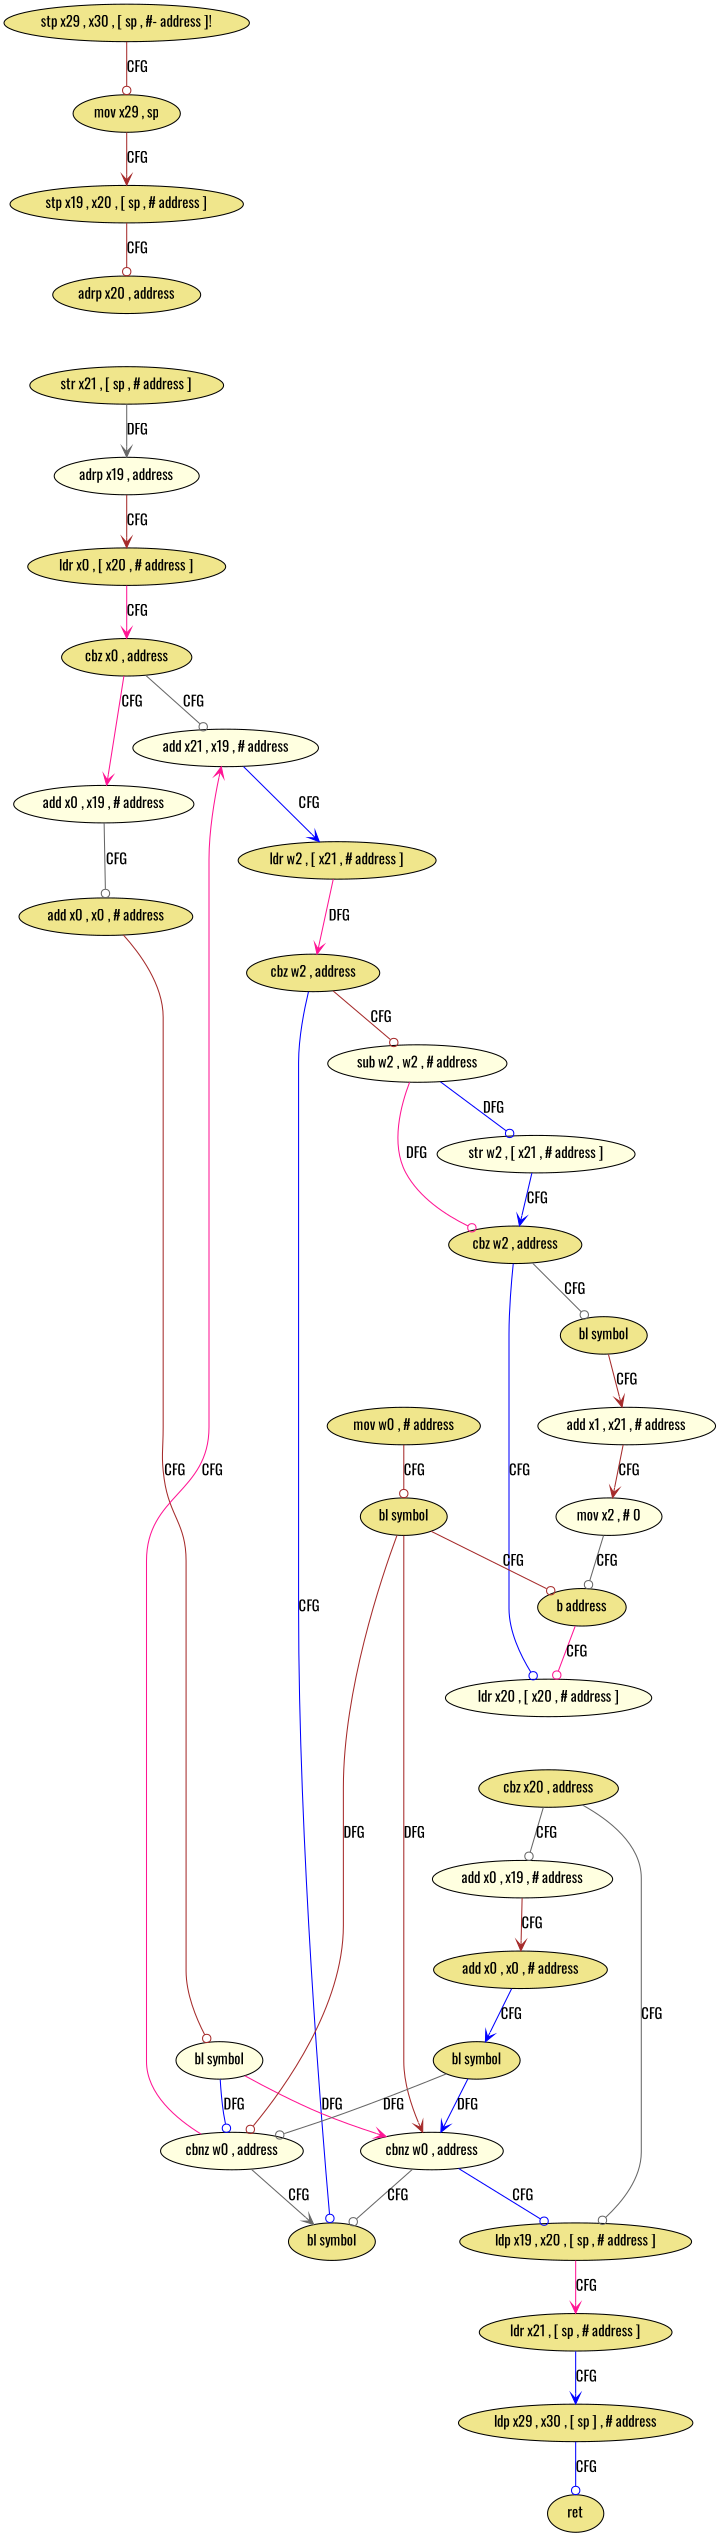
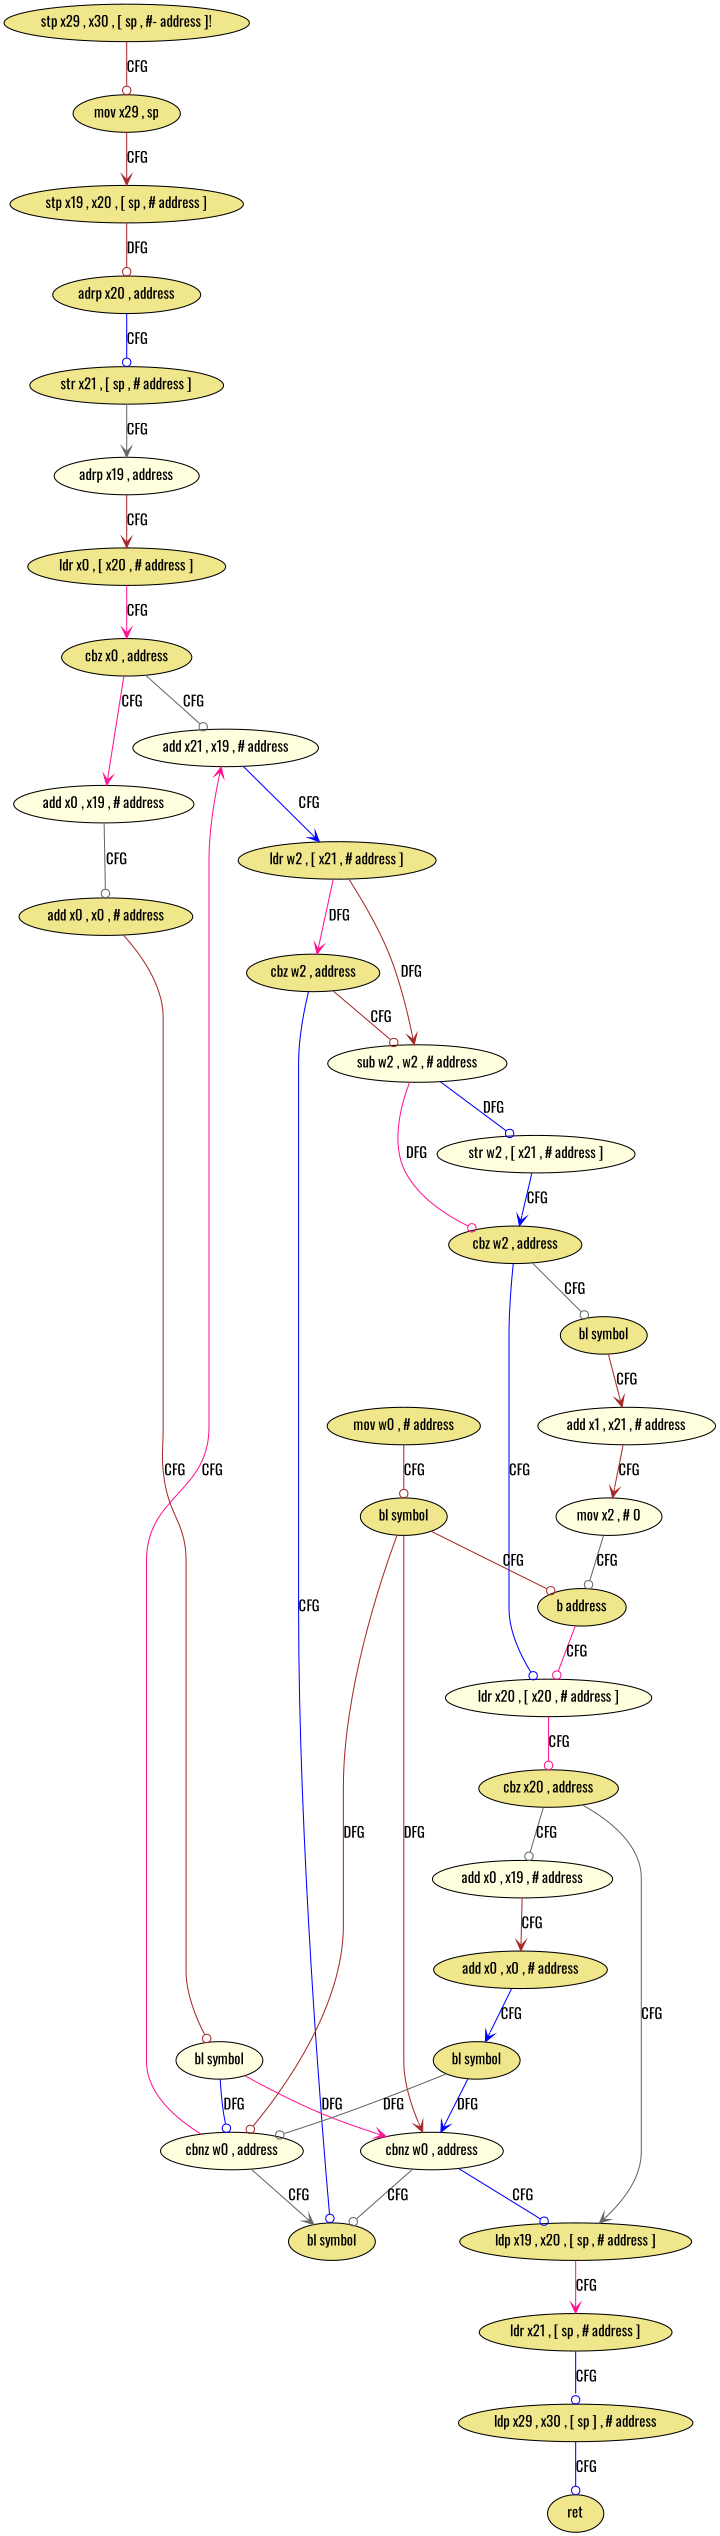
  digraph {
    fontname=Oswald
    node [fillcolor=khaki fontname=Oswald style=filled]
    edge [arrowhead=odot color=brown fontname=Oswald]
    n1 [label="stp x29 , x30 , [ sp , #- address ]!"]
    n2 [label="mov x29 , sp"]
    n3 [label="stp x19 , x20 , [ sp , # address ]"]
    n4 [label="adrp x20 , address"]
    n5 [label="str x21 , [ sp , # address ]"]
    n6 [fillcolor=lightyellow label="adrp x19 , address"]
    n7 [label="ldr x0 , [ x20 , # address ]"]
    n8 [label="cbz x0 , address"]
    n9 [fillcolor=lightyellow label="add x21 , x19 , # address"]
    n10 [fillcolor=lightyellow label="add x0 , x19 , # address"]
    n11 [label="ldr w2 , [ x21 , # address ]"]
    n12 [label="add x0 , x0 , # address"]
    n13 [label="cbz w2 , address"]
    n14 [fillcolor=lightyellow label="sub w2 , w2 , # address"]
    n15 [fillcolor=lightyellow label="bl symbol"]
    n16 [label="bl symbol"]
    n17 [fillcolor=lightyellow label="str w2 , [ x21 , # address ]"]
    n18 [label="cbz w2 , address"]
    n19 [label="bl symbol"]
    n20 [fillcolor=lightyellow label="ldr x20 , [ x20 , # address ]"]
    n21 [fillcolor=lightyellow label="cbnz w0 , address"]
    n22 [fillcolor=lightyellow label="cbnz w0 , address"]
    n23 [label="ldp x19 , x20 , [ sp , # address ]"]
    n24 [fillcolor=lightyellow label="add x1 , x21 , # address"]
    n25 [label="cbz x20 , address"]
    n26 [fillcolor=lightyellow label="mov x2 , # 0"]
    n27 [fillcolor=lightyellow label="add x0 , x19 , # address"]
    n28 [label="b address"]
    n29 [label="mov w0 , # address"]
    n30 [label="bl symbol"]
    n31 [label="ldr x21 , [ sp , # address ]"]
    n32 [label="add x0 , x0 , # address"]
    n33 [label="ldp x29 , x30 , [ sp ] , # address"]
    n34 [label="bl symbol"]
    n35 [label=ret]
    n1 -> n2 [label=CFG]
    n2 -> n3 [arrowhead=vee label=CFG]
-   n3 -> n4 [label=CFG]
-   n5 -> n6 [arrowhead=vee color=gray40 label=DFG]
+   n3 -> n4 [label=DFG]
+   n4 -> n5 [color=blue label=CFG]
+   n5 -> n6 [arrowhead=vee color=gray40 label=CFG]
    n6 -> n7 [arrowhead=vee label=CFG]
    n7 -> n8 [arrowhead=vee color=deeppink label=CFG]
    n8 -> n9 [color=gray40 label=CFG]
    n8 -> n10 [arrowhead=vee color=deeppink label=CFG]
    n9 -> n11 [arrowhead=vee color=blue label=CFG]
    n10 -> n12 [color=gray40 label=CFG]
    n11 -> n13 [arrowhead=vee color=deeppink label=DFG]
+   n11 -> n14 [arrowhead=vee label=DFG]
    n12 -> n15 [label=CFG]
    n13 -> n14 [label=CFG]
    n13 -> n16 [color=blue label=CFG]
    n14 -> n17 [color=blue label=DFG]
    n14 -> n18 [color=deeppink label=DFG]
    n15 -> n21 [color=blue label=DFG]
    n15 -> n22 [arrowhead=vee color=deeppink label=DFG]
    n17 -> n18 [arrowhead=vee color=blue label=CFG]
    n18 -> n19 [color=gray40 label=CFG]
    n18 -> n20 [color=blue label=CFG]
    n19 -> n24 [arrowhead=vee label=CFG]
+   n20 -> n25 [color=deeppink label=CFG]
    n21 -> n9 [arrowhead=vee color=deeppink label=CFG]
    n21 -> n16 [arrowhead=vee color=gray40 label=CFG]
    n22 -> n16 [color=gray40 label=CFG]
    n22 -> n23 [color=blue label=CFG]
    n23 -> n31 [arrowhead=vee color=deeppink label=CFG]
    n24 -> n26 [arrowhead=vee label=CFG]
-   n25 -> n23 [color=gray40 label=CFG]
+   n25 -> n23 [arrowhead=vee color=gray40 label=CFG]
    n25 -> n27 [color=gray40 label=CFG]
    n26 -> n28 [color=gray40 label=CFG]
    n27 -> n32 [arrowhead=vee label=CFG]
    n28 -> n20 [color=deeppink label=CFG]
    n29 -> n30 [label=CFG]
    n30 -> n21 [label=DFG]
    n30 -> n22 [arrowhead=vee label=DFG]
    n30 -> n28 [label=CFG]
-   n31 -> n33 [arrowhead=vee color=blue label=CFG]
+   n31 -> n33 [color=blue label=CFG]
    n32 -> n34 [arrowhead=vee color=blue label=CFG]
    n33 -> n35 [color=blue label=CFG]
    n34 -> n21 [color=gray40 label=DFG]
    n34 -> n22 [arrowhead=vee color=blue label=DFG]
  }
